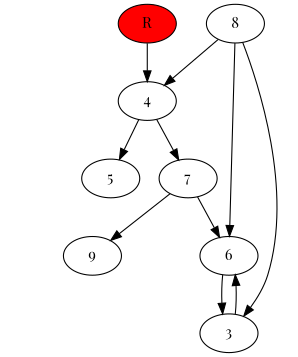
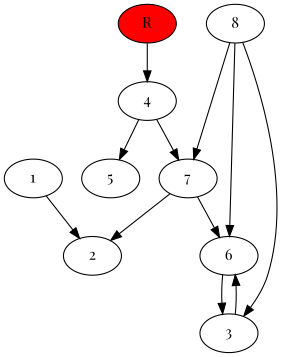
  digraph {
    fontname="Playfair Display"
    node [fontname="Playfair Display"]
    edge [fontname="Playfair Display"]
-   2 [label=9]
+   1
+   2
    3
    6
    4
    5
    7
    8
    R [fillcolor="#ff0000" style=filled]
+   1 -> 2
    3 -> 6
    6 -> 3
    4 -> 5
    4 -> 7
    7 -> 2
    7 -> 6
    8 -> 3
    8 -> 6
-   8 -> 4
+   8 -> 7
    R -> 4
  }
